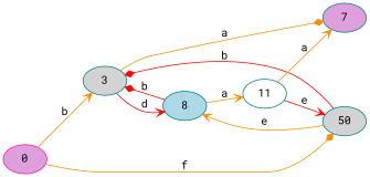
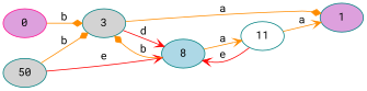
  strict digraph {
    fontname="Roboto Mono"
    rankdir=LR
    node [color=teal fillcolor=plum fontname="Roboto Mono" style=filled]
    edge [arrowhead=diamond color=darkorange fontname="Roboto Mono"]
    0 [color=deeppink]
    3 [fillcolor=lightgrey]
    n3 [fillcolor=lightgrey label=50]
-   1 [label=7]
+   1
    8 [fillcolor=lightblue]
    11 [fillcolor=white]
-   0 -> 3 [arrowhead=vee label=b]
-   0 -> n3 [label=f]
+   0 -> 3 [label=b]
    3 -> 1 [label=a]
    3 -> 8 [arrowhead=vee color=red label=d]
-   n3 -> 3 [color=red label=b]
-   n3 -> 8 [arrowhead=vee label=e]
-   8 -> 3 [color=red label=b]
+   n3 -> 3 [label=b]
+   n3 -> 8 [arrowhead=vee color=red label=e]
+   8 -> 3 [label=b]
    8 -> 11 [arrowhead=vee label=a]
    11 -> 1 [arrowhead=vee label=a]
-   11 -> n3 [arrowhead=vee color=red label=e]
+   11 -> 8 [arrowhead=vee color=red label=e]
  }
